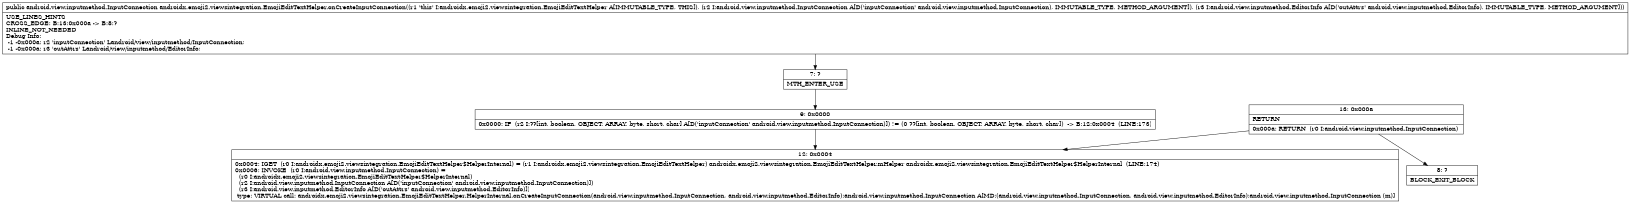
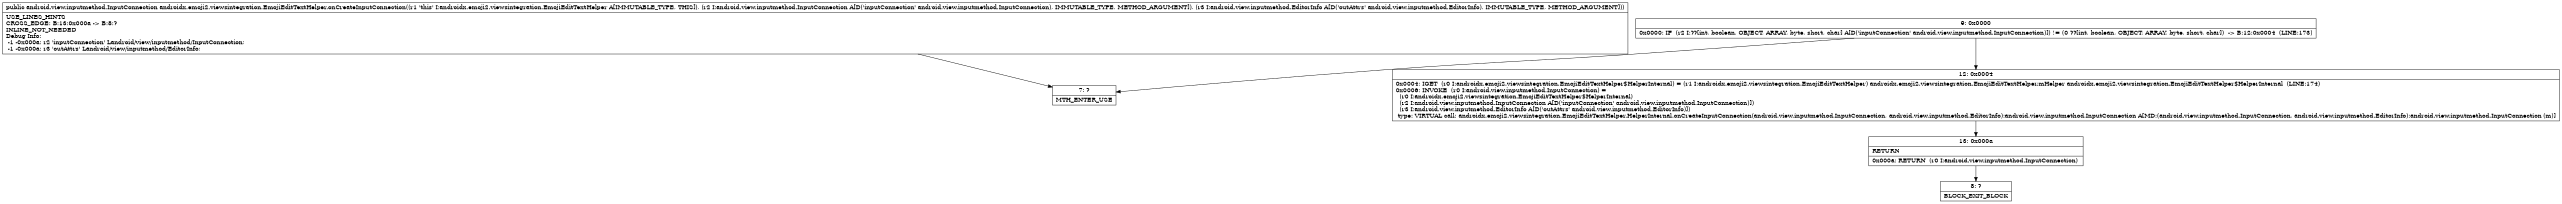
  digraph {
    node [shape=record]
    n1 [label="{7\:\ ?|MTH_ENTER_USE\l}"]
    n2 [label="{9\:\ 0x0000|0x0000: IF  (r2 I:??[int, boolean, OBJECT, ARRAY, byte, short, char] A[D('inputConnection' android.view.inputmethod.InputConnection)]) != (0 ??[int, boolean, OBJECT, ARRAY, byte, short, char])  \-\> B:12:0x0004  (LINE:173)\l}"]
    n3 [label="{12\:\ 0x0004|0x0004: IGET  (r0 I:androidx.emoji2.viewsintegration.EmojiEditTextHelper$HelperInternal) = (r1 I:androidx.emoji2.viewsintegration.EmojiEditTextHelper) androidx.emoji2.viewsintegration.EmojiEditTextHelper.mHelper androidx.emoji2.viewsintegration.EmojiEditTextHelper$HelperInternal  (LINE:174)\l0x0006: INVOKE  (r0 I:android.view.inputmethod.InputConnection) = \l  (r0 I:androidx.emoji2.viewsintegration.EmojiEditTextHelper$HelperInternal)\l  (r2 I:android.view.inputmethod.InputConnection A[D('inputConnection' android.view.inputmethod.InputConnection)])\l  (r3 I:android.view.inputmethod.EditorInfo A[D('outAttrs' android.view.inputmethod.EditorInfo)])\l type: VIRTUAL call: androidx.emoji2.viewsintegration.EmojiEditTextHelper.HelperInternal.onCreateInputConnection(android.view.inputmethod.InputConnection, android.view.inputmethod.EditorInfo):android.view.inputmethod.InputConnection A[MD:(android.view.inputmethod.InputConnection, android.view.inputmethod.EditorInfo):android.view.inputmethod.InputConnection (m)]\l}"]
    n4 [label="{13\:\ 0x000a|RETURN\l|0x000a: RETURN  (r0 I:android.view.inputmethod.InputConnection) \l}"]
    n5 [label="{8\:\ ?|BLOCK_EXIT_BLOCK\l}"]
    n6 [label="{public android.view.inputmethod.InputConnection androidx.emoji2.viewsintegration.EmojiEditTextHelper.onCreateInputConnection((r1 'this' I:androidx.emoji2.viewsintegration.EmojiEditTextHelper A[IMMUTABLE_TYPE, THIS]), (r2 I:android.view.inputmethod.InputConnection A[D('inputConnection' android.view.inputmethod.InputConnection), IMMUTABLE_TYPE, METHOD_ARGUMENT]), (r3 I:android.view.inputmethod.EditorInfo A[D('outAttrs' android.view.inputmethod.EditorInfo), IMMUTABLE_TYPE, METHOD_ARGUMENT]))  | USE_LINES_HINTS\lCROSS_EDGE: B:13:0x000a \-\> B:8:?\lINLINE_NOT_NEEDED\lDebug Info:\l  \-1 \-0x000a: r2 'inputConnection' Landroid\/view\/inputmethod\/InputConnection;\l  \-1 \-0x000a: r3 'outAttrs' Landroid\/view\/inputmethod\/EditorInfo;\l}"]
-   n1 -> n2
+   n2 -> n1
    n2 -> n3
-   n4 -> n3
+   n3 -> n4
    n4 -> n5
    n6 -> n1
  }
